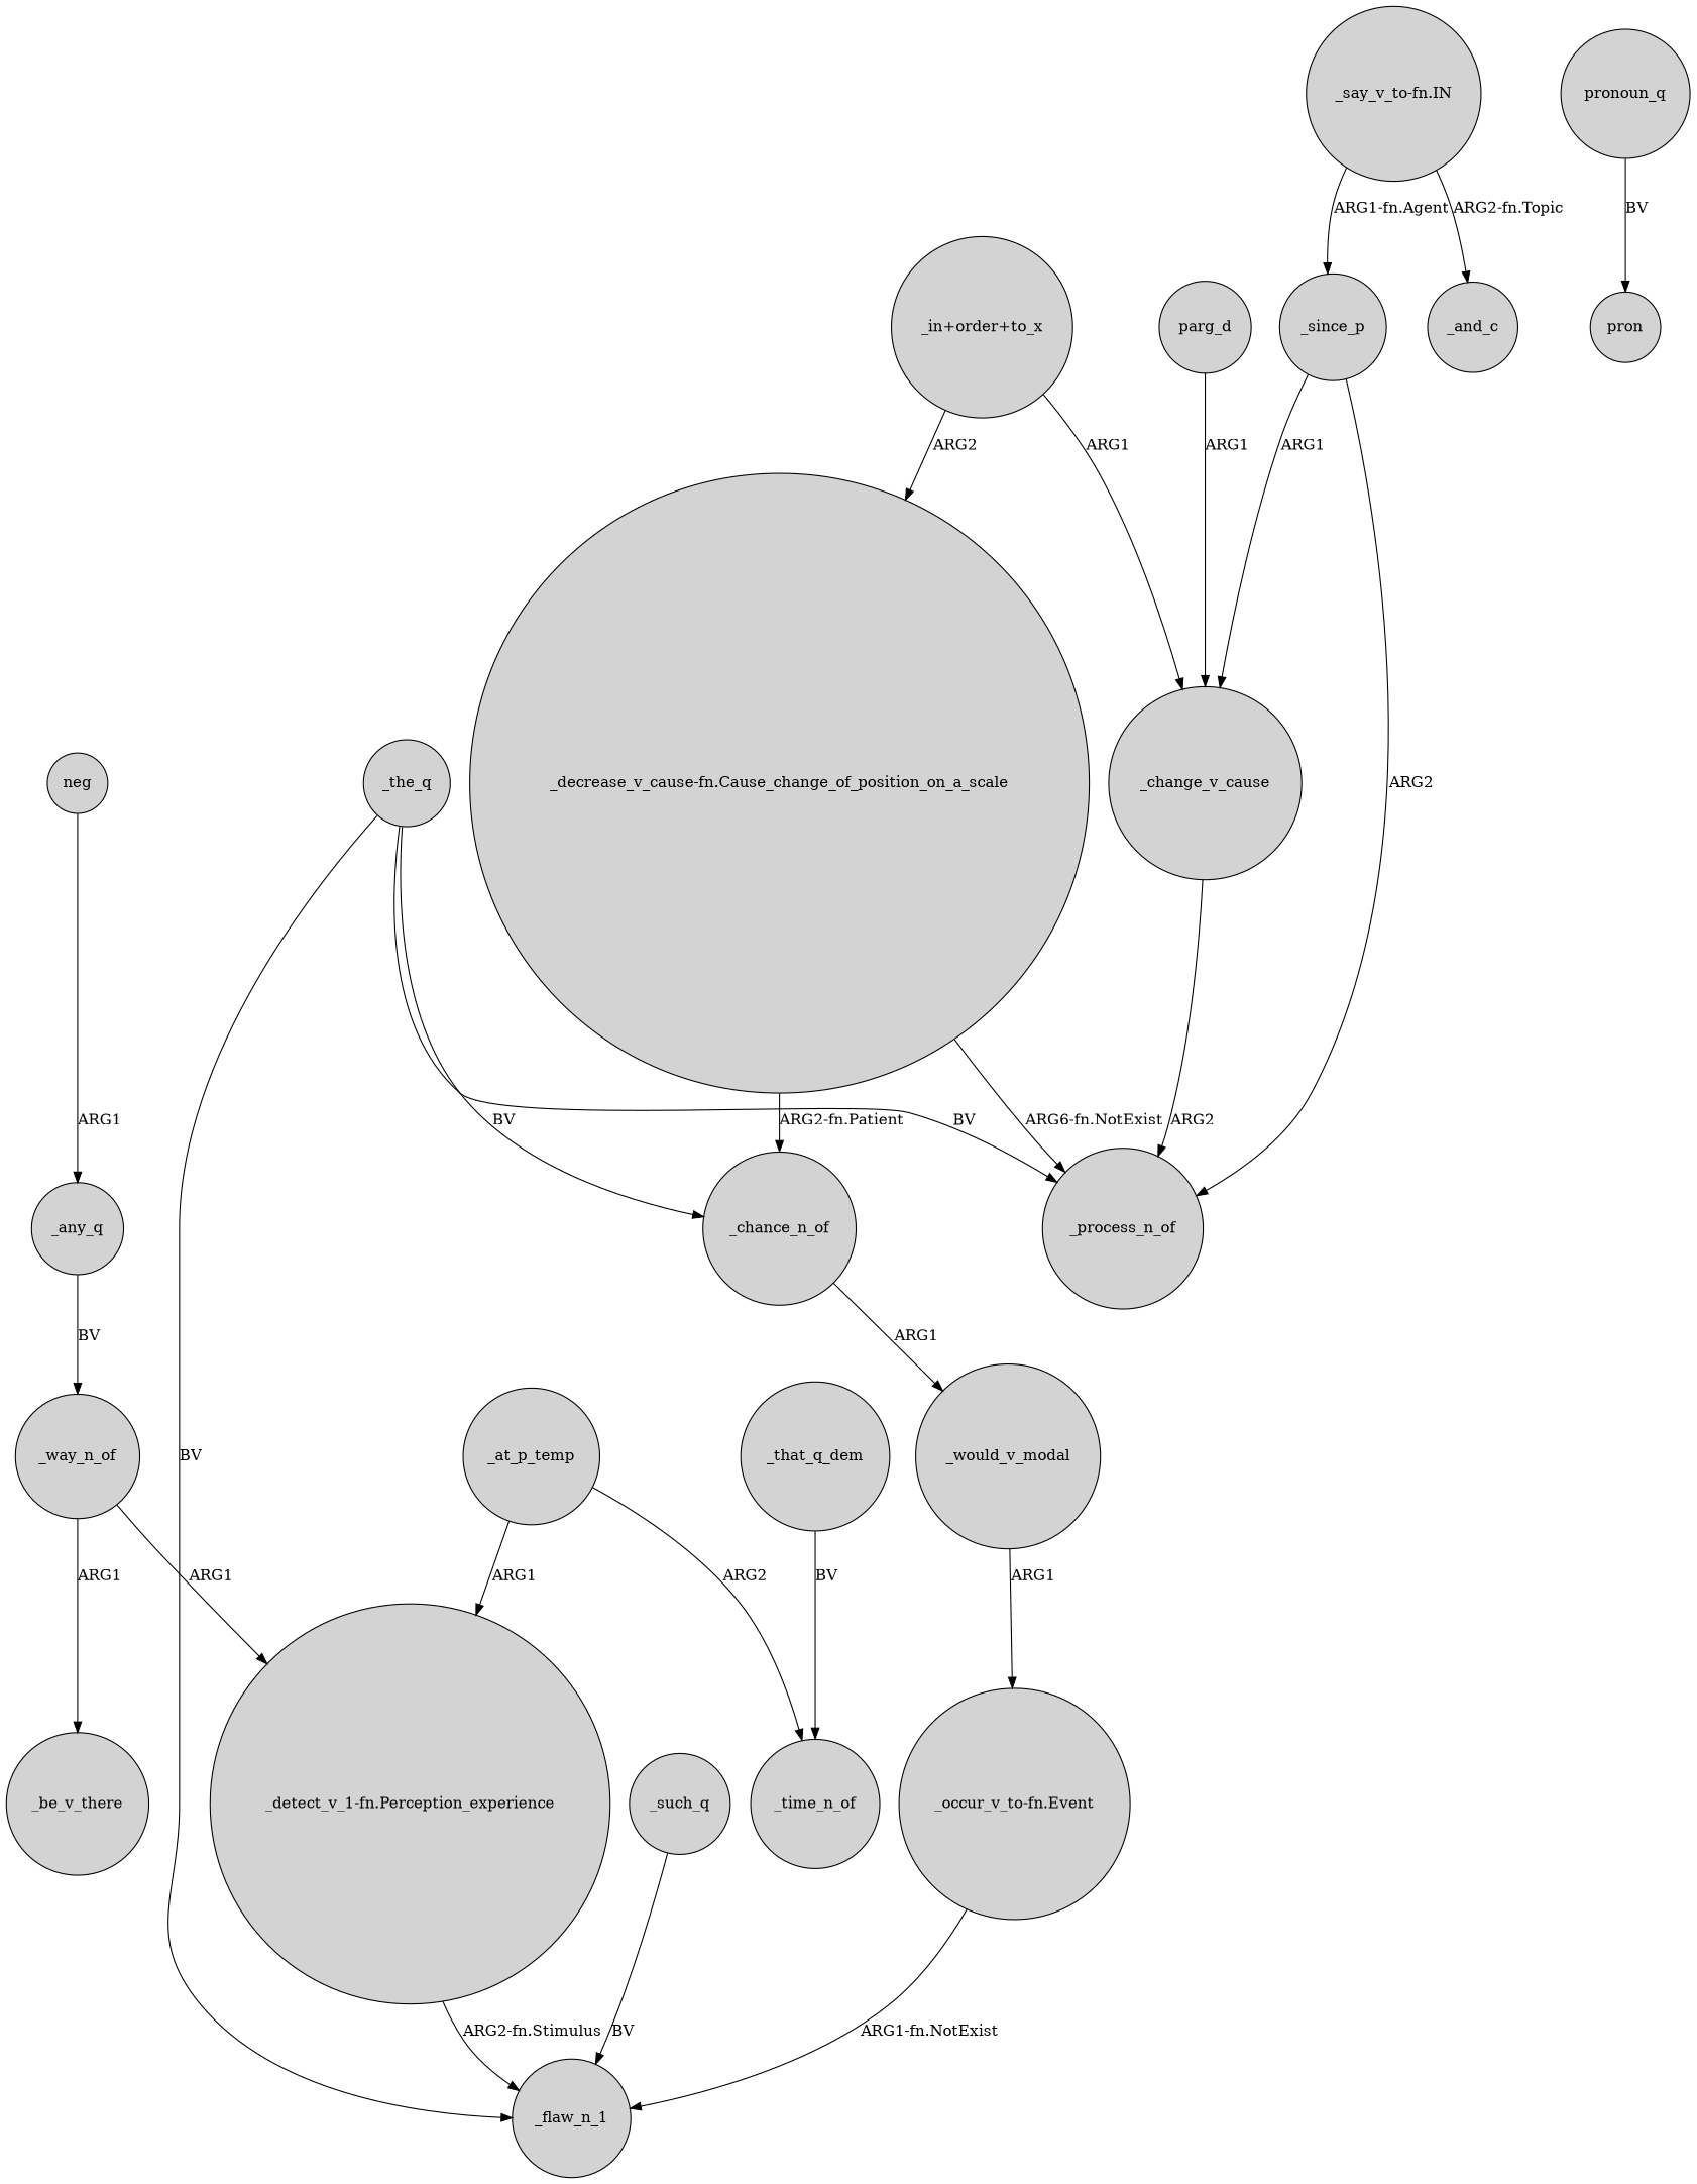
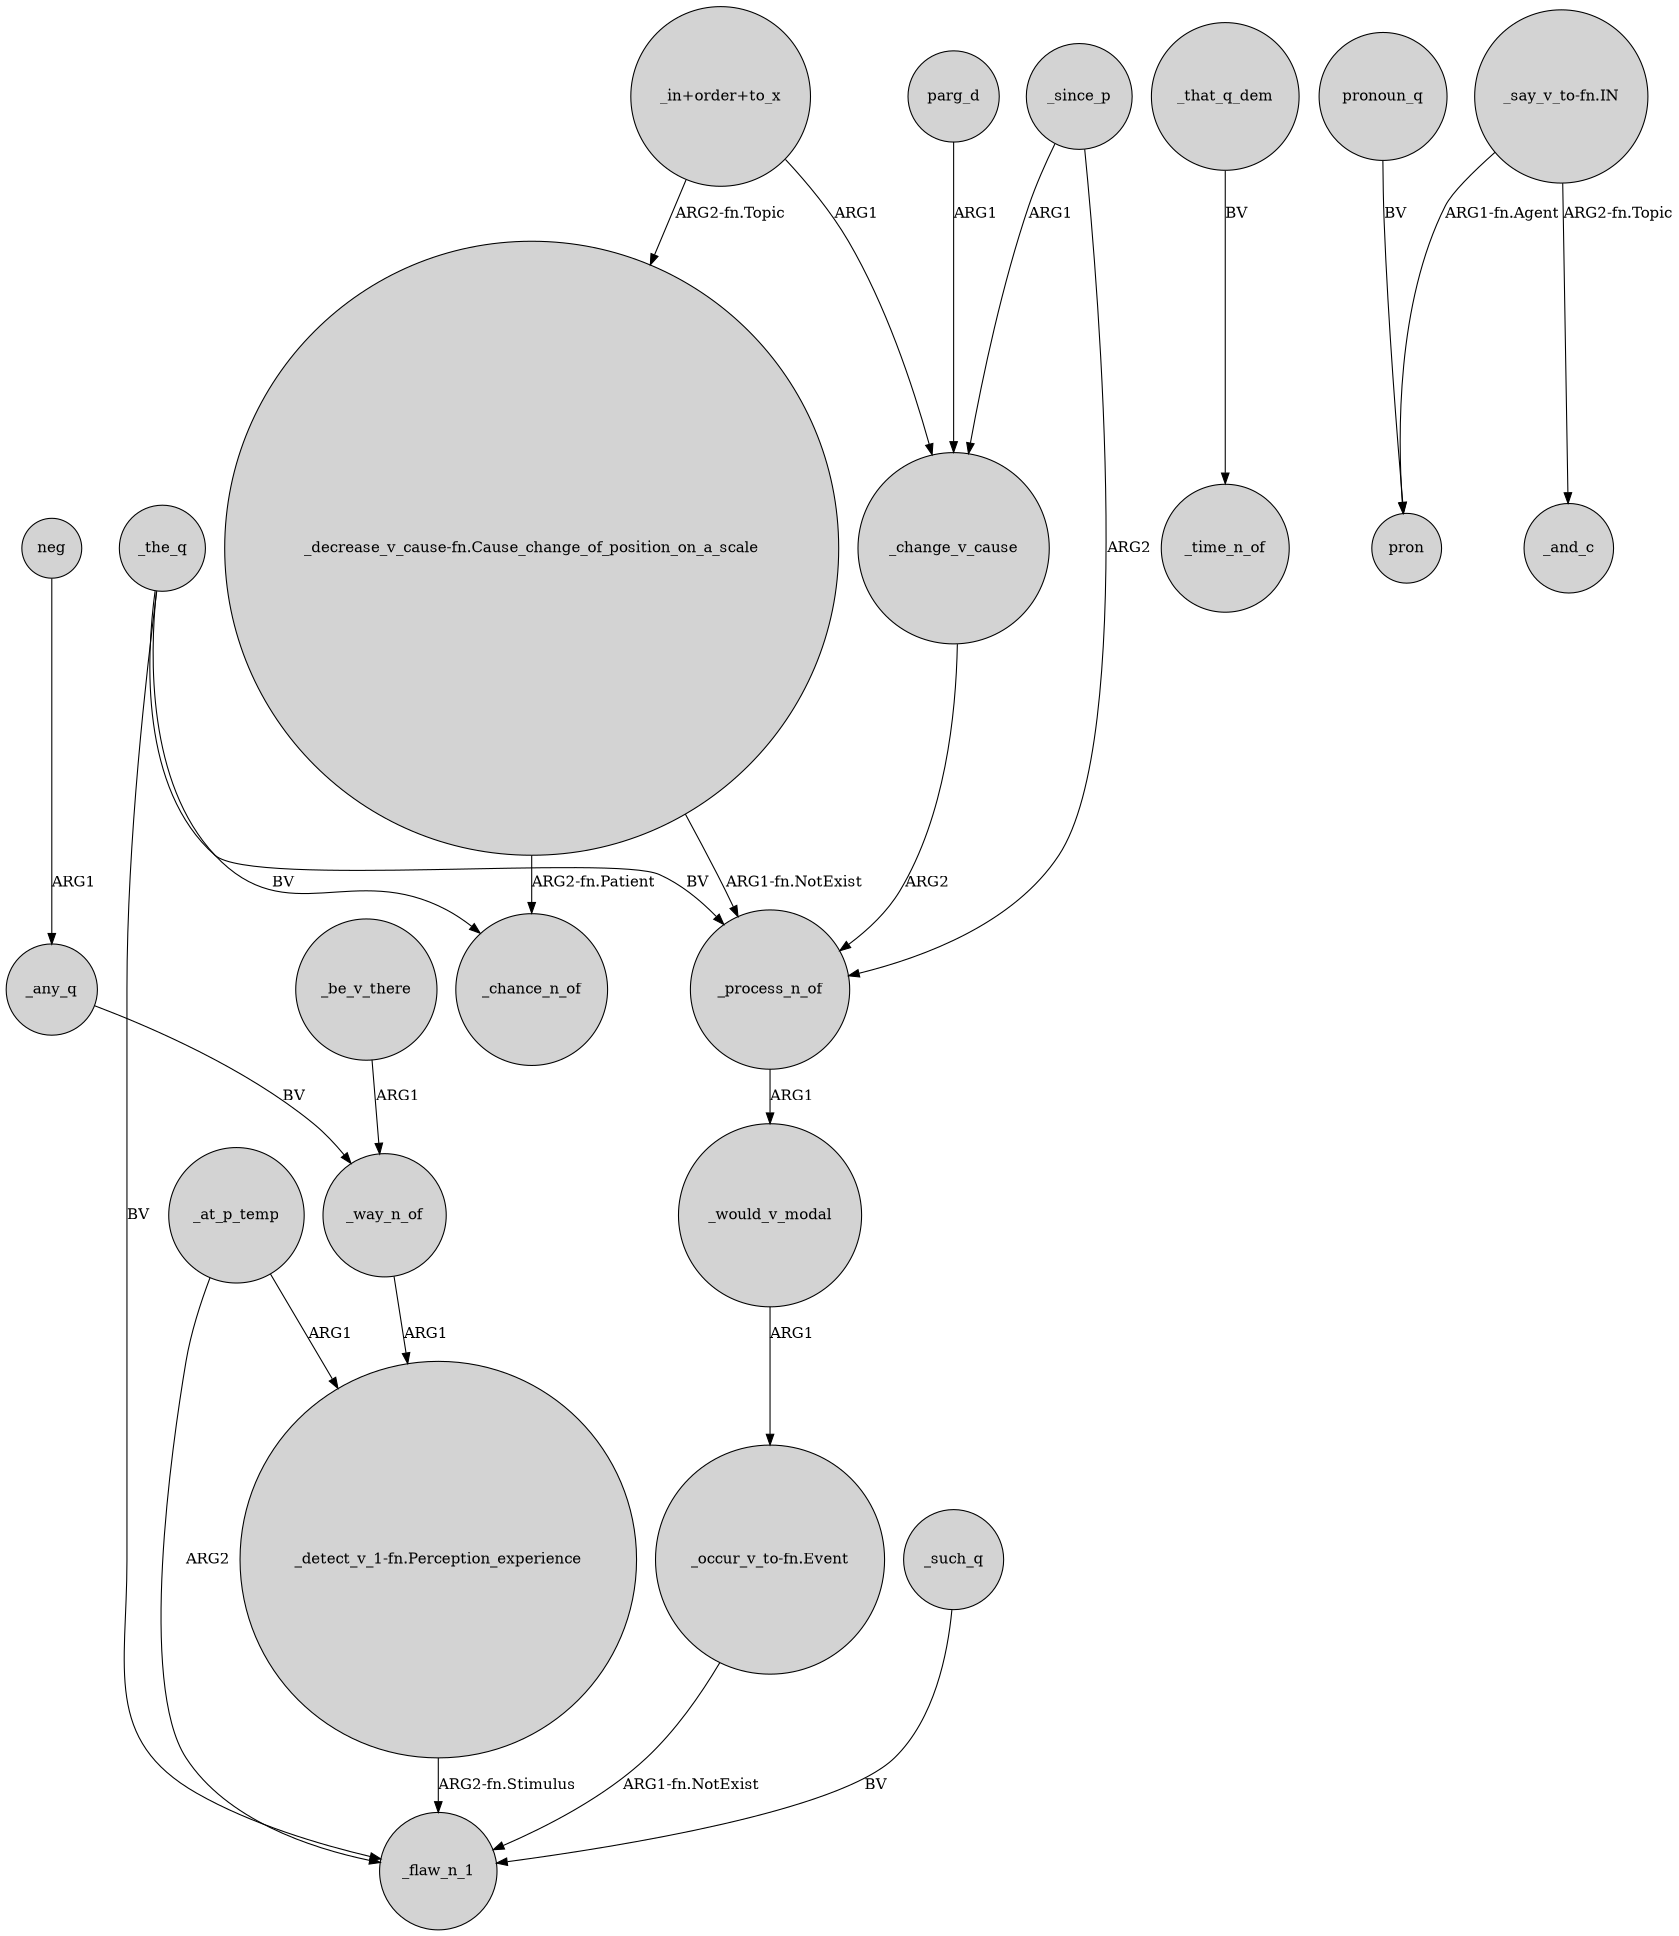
  digraph {
    node [shape=circle style=filled]
    _the_q
    _flaw_n_1
    _process_n_of
    _chance_n_of
    _would_v_modal
    _that_q_dem
    _time_n_of
    parg_d
    _change_v_cause
    _any_q
    _way_n_of
    "_detect_v_1-fn.Perception_experience"
    _since_p
    _at_p_temp
    "_in+order+to_x"
    "_decrease_v_cause-fn.Cause_change_of_position_on_a_scale"
    _be_v_there
    "_occur_v_to-fn.Event"
    pronoun_q
    pron
    "_say_v_to-fn.IN"
    _and_c
    _such_q
    neg
    _the_q -> _flaw_n_1 [label=BV]
    _the_q -> _process_n_of [label=BV]
    _the_q -> _chance_n_of [label=BV]
-   _chance_n_of -> _would_v_modal [label=ARG1]
+   _process_n_of -> _would_v_modal [label=ARG1]
    _would_v_modal -> "_occur_v_to-fn.Event" [label=ARG1]
    _that_q_dem -> _time_n_of [label=BV]
    parg_d -> _change_v_cause [label=ARG1]
    _change_v_cause -> _process_n_of [label=ARG2]
    _any_q -> _way_n_of [label=BV]
    _way_n_of -> "_detect_v_1-fn.Perception_experience" [label=ARG1]
    "_detect_v_1-fn.Perception_experience" -> _flaw_n_1 [label="ARG2-fn.Stimulus"]
    _since_p -> _process_n_of [label=ARG2]
    _since_p -> _change_v_cause [label=ARG1]
-   _at_p_temp -> _time_n_of [label=ARG2]
+   _at_p_temp -> _flaw_n_1 [label=ARG2]
    _at_p_temp -> "_detect_v_1-fn.Perception_experience" [label=ARG1]
    "_in+order+to_x" -> _change_v_cause [label=ARG1]
-   "_in+order+to_x" -> "_decrease_v_cause-fn.Cause_change_of_position_on_a_scale" [label=ARG2]
-   "_decrease_v_cause-fn.Cause_change_of_position_on_a_scale" -> _process_n_of [label="ARG6-fn.NotExist"]
+   "_in+order+to_x" -> "_decrease_v_cause-fn.Cause_change_of_position_on_a_scale" [label="ARG2-fn.Topic"]
+   "_decrease_v_cause-fn.Cause_change_of_position_on_a_scale" -> _process_n_of [label="ARG1-fn.NotExist"]
    "_decrease_v_cause-fn.Cause_change_of_position_on_a_scale" -> _chance_n_of [label="ARG2-fn.Patient"]
-   _way_n_of -> _be_v_there [label=ARG1]
+   _be_v_there -> _way_n_of [label=ARG1]
    "_occur_v_to-fn.Event" -> _flaw_n_1 [label="ARG1-fn.NotExist"]
    pronoun_q -> pron [label=BV]
-   "_say_v_to-fn.IN" -> _since_p [label="ARG1-fn.Agent"]
+   "_say_v_to-fn.IN" -> pron [label="ARG1-fn.Agent"]
    "_say_v_to-fn.IN" -> _and_c [label="ARG2-fn.Topic"]
    _such_q -> _flaw_n_1 [label=BV]
    neg -> _any_q [label=ARG1]
  }
